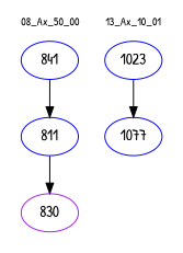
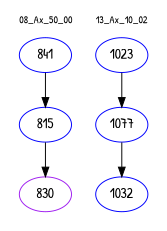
  digraph {
    fontname="Patrick Hand"
    node [color=blue fontname="Patrick Hand"]
    edge [color=black fontname="Patrick Hand"]
    n1 [label=841]
-   n2 [label=811]
+   n2 [label=815]
    n3 [color=purple label=830]
    n4 [label=1023]
    n5 [label=1077]
+   n6 [label=1032]
    subgraph cluster_1 {
      color=white
      fontsize=10
      label="08_Ax_50_00"
      n1
      n2
      n3
    }
    subgraph cluster_2 {
      color=white
      fontsize=10
-     label="13_Ax_10_01"
+     label="13_Ax_10_02"
      n4
      n5
+     n6
    }
    n1 -> n2
    n2 -> n3
    n4 -> n5
+   n5 -> n6
  }
